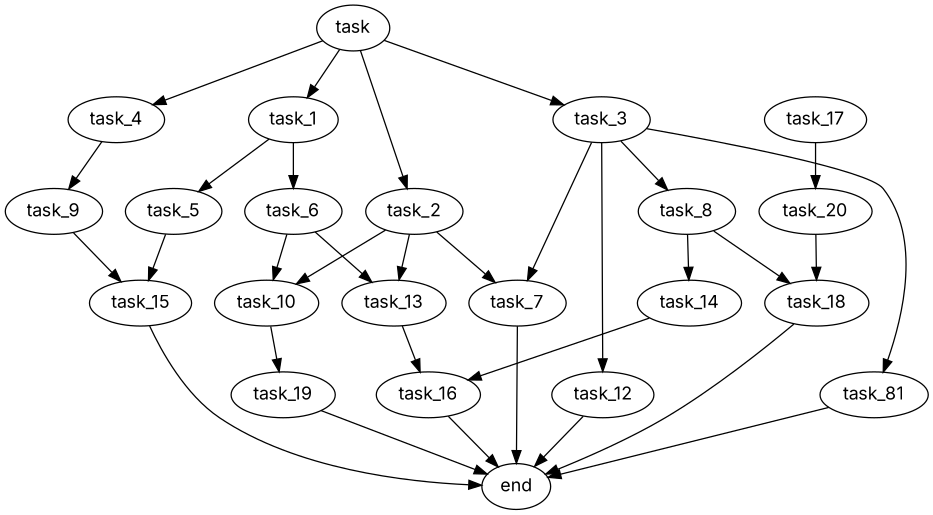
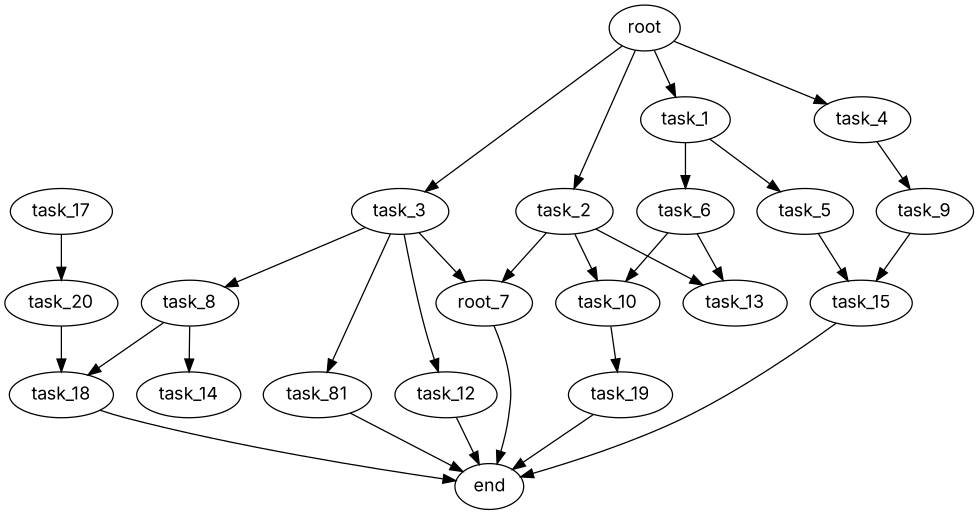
  digraph {
    fontname=Inter
    node [fontname=Inter]
    edge [fontname=Inter]
-   root [label=task]
+   root
    task_1
    task_2
    task_3
    task_4
    task_5
    task_6
-   task_7
+   task_7 [label=root_7]
    task_10
    task_13
    task_8
    n12 [label=task_81]
    task_12
    task_9
    task_15
    end
    task_19
-   task_16
    task_14
    task_18
    task_17
    task_20
    root -> task_1
    root -> task_2
    root -> task_3
    root -> task_4
    task_1 -> task_5
    task_1 -> task_6
    task_2 -> task_7
    task_2 -> task_10
    task_2 -> task_13
    task_3 -> task_7
    task_3 -> task_8
    task_3 -> n12
    task_3 -> task_12
    task_4 -> task_9
    task_5 -> task_15
    task_6 -> task_10
    task_6 -> task_13
    task_7 -> end
    task_10 -> task_19
-   task_13 -> task_16
    task_8 -> task_14
    task_8 -> task_18
    n12 -> end
    task_12 -> end
    task_9 -> task_15
    task_15 -> end
    task_19 -> end
-   task_16 -> end
-   task_14 -> task_16
    task_18 -> end
    task_17 -> task_20
    task_20 -> task_18
  }
